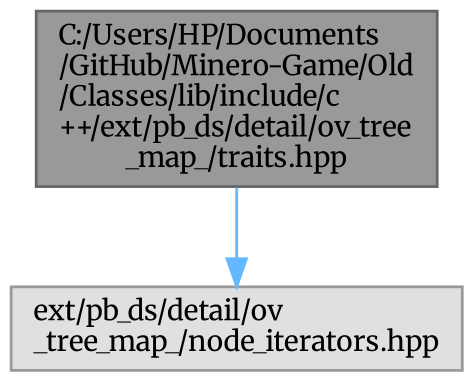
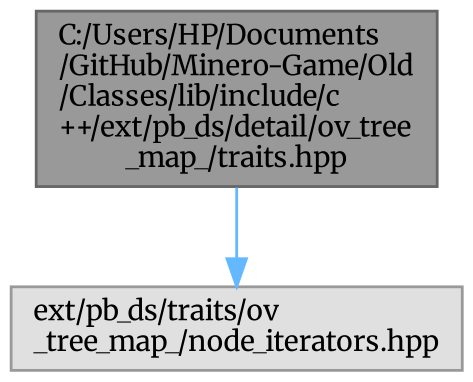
  digraph {
    fontname=Merriweather
    node [fontname=Merriweather fontsize=10 shape=box style=filled]
    n1 [color=gray40 fillcolor=grey60 fontcolor=black height=0.2 label="C:/Users/HP/Documents\l/GitHub/Minero-Game/Old\l/Classes/lib/include/c\l++/ext/pb_ds/detail/ov_tree\l_map_/traits.hpp" width=0.4]
-   n2 [color=grey60 fillcolor="#E0E0E0" height=0.2 label="ext/pb_ds/detail/ov\l_tree_map_/node_iterators.hpp" width=0.4]
+   n2 [color=grey60 fillcolor="#E0E0E0" height=0.2 label="ext/pb_ds/traits/ov\l_tree_map_/node_iterators.hpp" width=0.4]
    n1 -> n2 [color=steelblue1 fontname=Merriweather fontsize=10 labelfontname=Helvetica labelfontsize=10 style=solid]
  }
